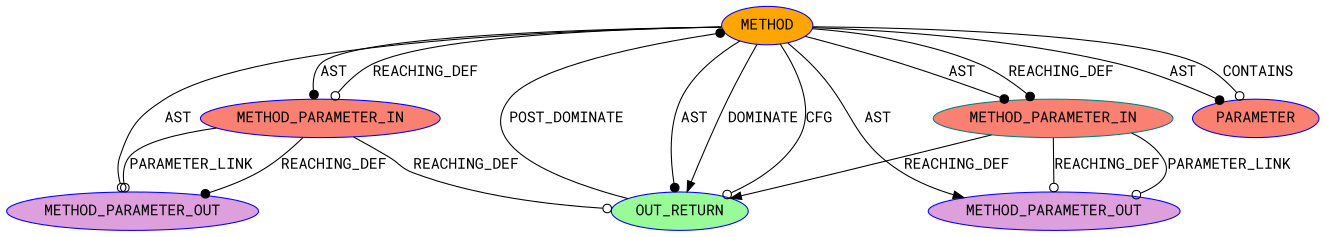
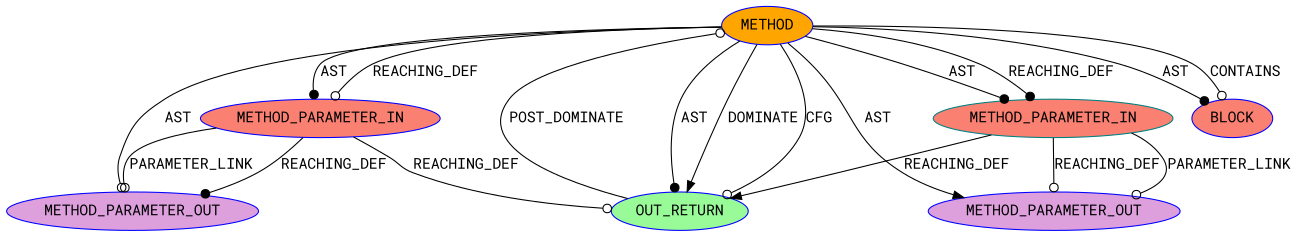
  digraph {
    fontname="Roboto Mono"
    node [CODE=p1 EVALUATION_STRATEGY=BY_VALUE IS_VARIADIC=false ORDER=1 TYPE_FULL_NAME=ANY color=blue fillcolor=salmon fontname="Roboto Mono" style=filled]
    edge [arrowhead=odot fontname="Roboto Mono"]
    n1 [INDEX=1 NAME=p1 fillcolor=plum label=METHOD_PARAMETER_OUT]
    n2 [CODE=p2 INDEX=2 NAME=p2 ORDER=2 label=METHOD_PARAMETER_IN]
    n3 [CODE=p2 INDEX=2 NAME=p2 ORDER=2 fillcolor=plum label=METHOD_PARAMETER_OUT]
    n4 [CODE=RET ORDER=2 fillcolor=palegreen label=OUT_RETURN IS_VARIADIC=""]
    n5 [AST_PARENT_FULL_NAME="<global>" AST_PARENT_TYPE=NAMESPACE_BLOCK CODE="<empty>" FILENAME="<empty>" FULL_NAME="tls_context.sk_write_space" IS_EXTERNAL=true NAME=sk_write_space ORDER=0 fillcolor=orange label=METHOD EVALUATION_STRATEGY="" IS_VARIADIC="" TYPE_FULL_NAME=""]
    n6 [INDEX=1 NAME=p1 color=teal label=METHOD_PARAMETER_IN]
-   n7 [ARGUMENT_INDEX=1 CODE="<empty>" label=PARAMETER EVALUATION_STRATEGY="" IS_VARIADIC=""]
+   n7 [ARGUMENT_INDEX=1 CODE="<empty>" label=BLOCK EVALUATION_STRATEGY="" IS_VARIADIC=""]
    n2 -> n3 [VARIABLE=p2 arrowhead=dot label=REACHING_DEF]
    n2 -> n3 [label=PARAMETER_LINK]
    n2 -> n4 [VARIABLE=p2 label=REACHING_DEF]
-   n4 -> n5 [arrowhead=dot label=POST_DOMINATE]
+   n4 -> n5 [label=POST_DOMINATE]
    n5 -> n1 [arrowhead=normal label=AST]
    n5 -> n2 [label=REACHING_DEF]
    n5 -> n2 [arrowhead=dot label=AST]
    n5 -> n3 [label=AST]
    n5 -> n4 [arrowhead=normal label=DOMINATE]
    n5 -> n4 [label=CFG]
    n5 -> n4 [arrowhead=dot label=AST]
    n5 -> n6 [arrowhead=dot label=AST]
    n5 -> n6 [arrowhead=dot label=REACHING_DEF]
    n5 -> n7 [arrowhead=dot label=AST]
    n5 -> n7 [label=CONTAINS]
    n6 -> n1 [VARIABLE=p1 label=REACHING_DEF]
    n6 -> n1 [label=PARAMETER_LINK]
    n6 -> n4 [VARIABLE=p1 arrowhead=normal label=REACHING_DEF]
  }
